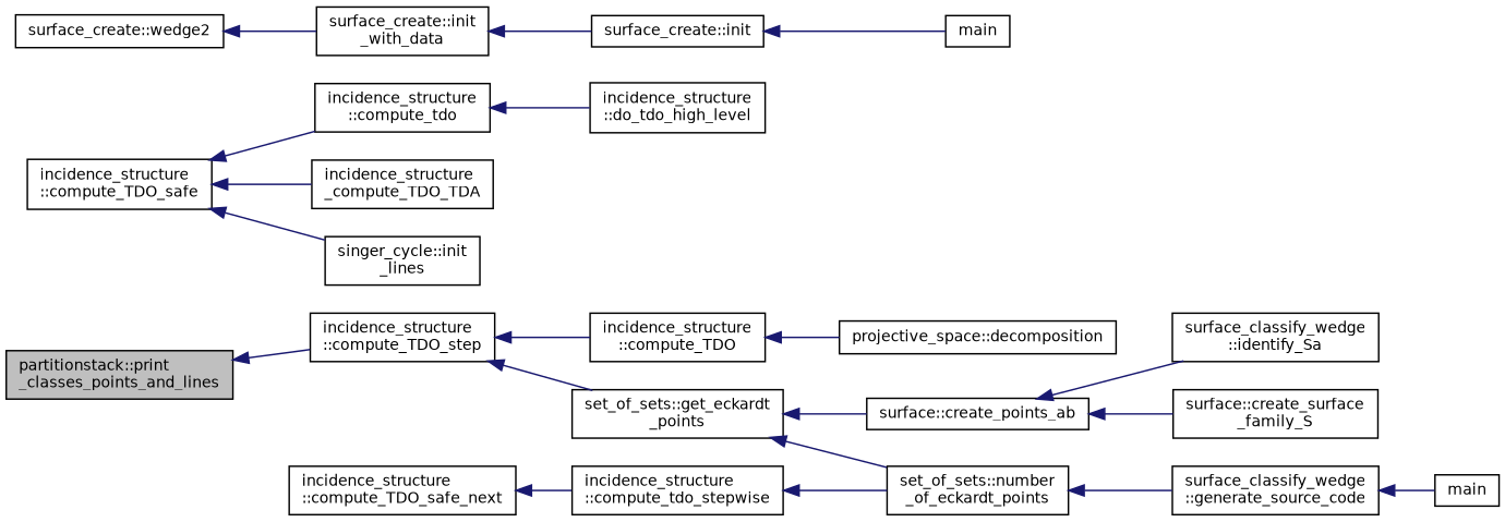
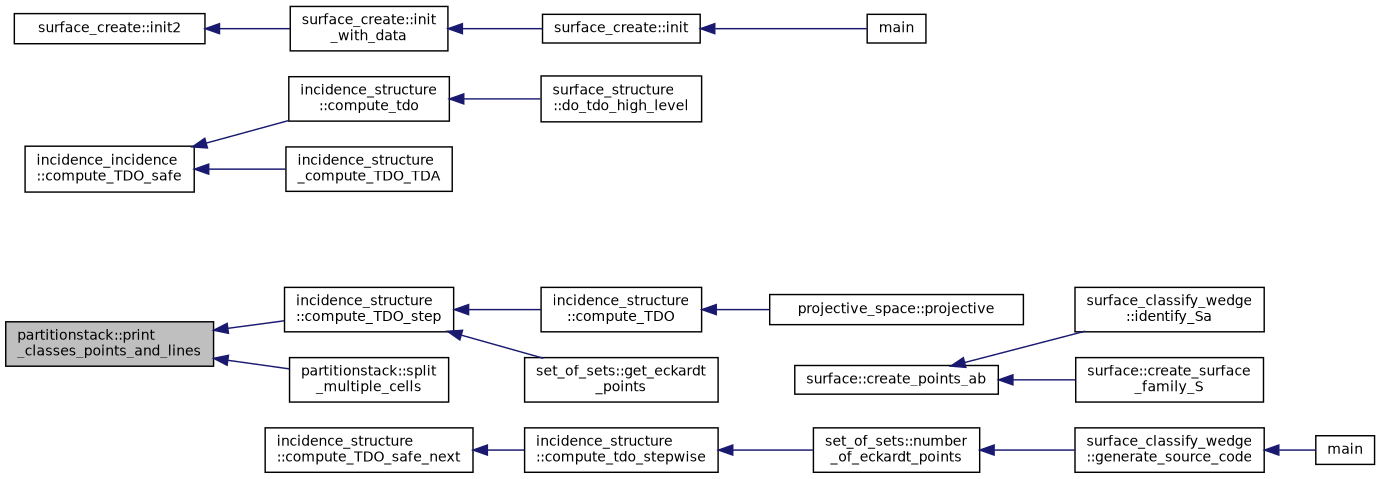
  digraph {
    rankdir=LR
    node [color=black fillcolor=white fontname=Helvetica fontsize=10 shape=record style=filled]
    edge [color=midnightblue dir=back fontname=Helvetica fontsize=10 labelfontname=Helvetica labelfontsize=10 style=solid]
    n1 [fillcolor=grey75 fontcolor=black height=0.2 label="partitionstack::print\l_classes_points_and_lines" width=0.4]
+   n2 [height=0.2 label="partitionstack::split\l_multiple_cells" width=0.4]
    n3 [height=0.2 label="incidence_structure\l::compute_TDO_step" width=0.4]
    n4 [height=0.2 label="incidence_structure\l::compute_TDO_safe_next" width=0.4]
    n5 [height=0.2 label="incidence_structure\l::compute_tdo_stepwise" width=0.4]
-   n6 [height=0.2 label="incidence_structure\l::compute_TDO_safe" width=0.4]
+   n6 [height=0.2 label="incidence_incidence\l::compute_TDO_safe" width=0.4]
    n7 [height=0.2 label="incidence_structure\l::compute_tdo" width=0.4]
    n8 [height=0.2 label="incidence_structure\l_compute_TDO_TDA" width=0.4]
-   n9 [height=0.2 label="singer_cycle::init\l_lines" width=0.4]
    n10 [height=0.2 label="set_of_sets::get_eckardt\l_points" width=0.4]
    n11 [height=0.2 label="incidence_structure\l::compute_TDO" width=0.4]
    n12 [height=0.2 label="set_of_sets::number\l_of_eckardt_points" width=0.4]
-   n13 [height=0.2 label="incidence_structure\l::do_tdo_high_level" width=0.4]
+   n13 [height=0.2 label="surface_structure\l::do_tdo_high_level" width=0.4]
    n14 [height=0.2 label="surface::create_points_ab" width=0.4]
    n15 [height=0.2 label="surface_classify_wedge\l::generate_source_code" width=0.4]
    n16 [height=0.2 label="surface::create_surface\l_family_S" width=0.4]
    n17 [height=0.2 label="surface_classify_wedge\l::identify_Sa" width=0.4]
    n18 [height=0.2 label=main width=0.4]
-   n19 [height=0.2 label="surface_create::wedge2" width=0.4]
+   n19 [height=0.2 label="surface_create::init2" width=0.4]
    n20 [height=0.2 label="surface_create::init\l_with_data" width=0.4]
    n21 [height=0.2 label="surface_create::init" width=0.4]
    n22 [height=0.2 label=main width=0.4]
-   n23 [height=0.2 label="projective_space::decomposition" width=0.4]
+   n23 [height=0.2 label="projective_space::projective" width=0.4]
+   n1 -> n2
    n1 -> n3
    n3 -> n10
    n3 -> n11
    n4 -> n5
    n5 -> n12
    n6 -> n7
    n6 -> n8
-   n6 -> n9
    n7 -> n13
-   n10 -> n12
-   n10 -> n14
    n11 -> n23
    n12 -> n15
    n14 -> n16
    n14 -> n17
    n15 -> n18
    n19 -> n20
    n20 -> n21
    n21 -> n22
  }
